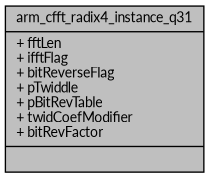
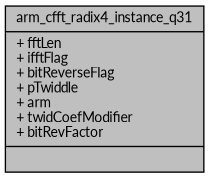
  digraph {
    fontname=Lato
-   n1 [color=black fillcolor=grey75 fontcolor=black fontname=Lato fontsize=10 height=0.2 label="{arm_cfft_radix4_instance_q31\n|+ fftLen\l+ ifftFlag\l+ bitReverseFlag\l+ pTwiddle\l+ pBitRevTable\l+ twidCoefModifier\l+ bitRevFactor\l|}" shape=record style=filled width=0.4]
+   n1 [color=black fillcolor=grey75 fontcolor=black fontname=Lato fontsize=10 height=0.2 label="{arm_cfft_radix4_instance_q31\n|+ fftLen\l+ ifftFlag\l+ bitReverseFlag\l+ pTwiddle\l+ arm\l+ twidCoefModifier\l+ bitRevFactor\l|}" shape=record style=filled width=0.4]
  }
